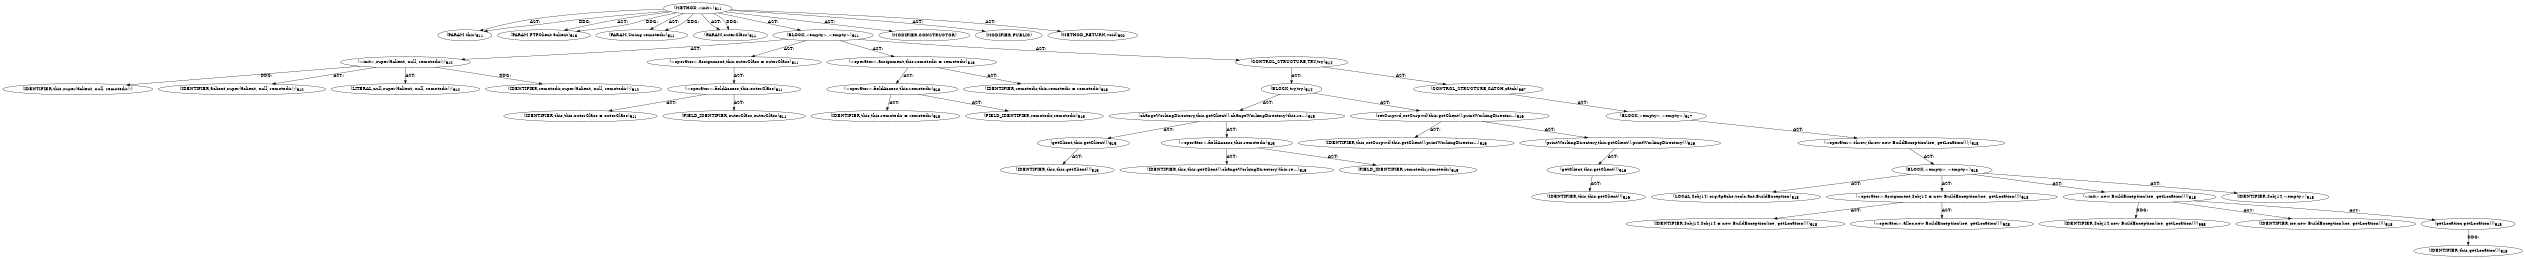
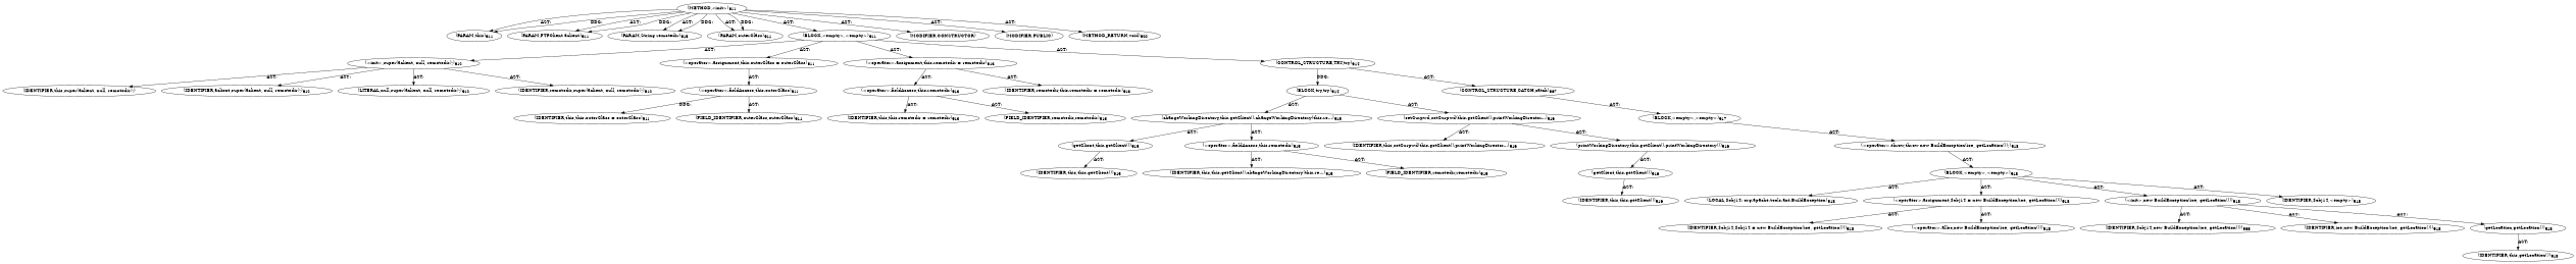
  digraph {
    n1 [label=<(METHOD,&lt;init&gt;)<SUB>911</SUB>>]
    n2 [label=<(PARAM,this)<SUB>911</SUB>>]
-   n3 [label=<(PARAM,FTPClient aclient)<SUB>913</SUB>>]
-   n4 [label=<(PARAM,String remotedir)<SUB>911</SUB>>]
+   n3 [label=<(PARAM,FTPClient aclient)<SUB>911</SUB>>]
+   n4 [label=<(PARAM,String remotedir)<SUB>915</SUB>>]
    n5 [label=<(PARAM,outerClass)<SUB>911</SUB>>]
    n6 [label=<(BLOCK,&lt;empty&gt;,&lt;empty&gt;)<SUB>911</SUB>>]
    n7 [label=<(MODIFIER,CONSTRUCTOR)>]
    n8 [label=<(MODIFIER,PUBLIC)>]
    n9 [label=<(METHOD_RETURN,void)<SUB>920</SUB>>]
    n10 [label=<(&lt;init&gt;,super(aclient, null, remotedir);)<SUB>912</SUB>>]
    n11 [label=<(&lt;operator&gt;.assignment,this.outerClass = outerClass)<SUB>911</SUB>>]
    n12 [label=<(&lt;operator&gt;.assignment,this.remotedir = remotedir)<SUB>913</SUB>>]
    n13 [label=<(CONTROL_STRUCTURE,TRY,try)<SUB>914</SUB>>]
    n14 [label=<(IDENTIFIER,this,super(aclient, null, remotedir);)>]
    n15 [label=<(IDENTIFIER,aclient,super(aclient, null, remotedir);)<SUB>912</SUB>>]
    n16 [label=<(LITERAL,null,super(aclient, null, remotedir);)<SUB>912</SUB>>]
    n17 [label=<(IDENTIFIER,remotedir,super(aclient, null, remotedir);)<SUB>912</SUB>>]
    n18 [label=<(&lt;operator&gt;.fieldAccess,this.outerClass)<SUB>911</SUB>>]
    n19 [label=<(&lt;operator&gt;.fieldAccess,this.remotedir)<SUB>913</SUB>>]
    n20 [label=<(IDENTIFIER,remotedir,this.remotedir = remotedir)<SUB>913</SUB>>]
    n21 [label=<(BLOCK,try,try)<SUB>914</SUB>>]
    n22 [label=<(CONTROL_STRUCTURE,CATCH,catch)<SUB>967</SUB>>]
    n23 [label=<(IDENTIFIER,this,this.outerClass = outerClass)<SUB>911</SUB>>]
    n24 [label=<(FIELD_IDENTIFIER,outerClass,outerClass)<SUB>911</SUB>>]
    n25 [label=<(IDENTIFIER,this,this.remotedir = remotedir)<SUB>913</SUB>>]
    n26 [label=<(FIELD_IDENTIFIER,remotedir,remotedir)<SUB>913</SUB>>]
    n27 [label=<(changeWorkingDirectory,this.getClient().changeWorkingDirectory(this.re...)<SUB>915</SUB>>]
    n28 [label=<(setCurpwd,setCurpwd(this.getClient().printWorkingDirector...)<SUB>916</SUB>>]
    n29 [label=<(BLOCK,&lt;empty&gt;,&lt;empty&gt;)<SUB>917</SUB>>]
    n30 [label=<(getClient,this.getClient())<SUB>915</SUB>>]
    n31 [label=<(&lt;operator&gt;.fieldAccess,this.remotedir)<SUB>915</SUB>>]
    n32 [label=<(IDENTIFIER,this,setCurpwd(this.getClient().printWorkingDirector...)<SUB>916</SUB>>]
    n33 [label=<(printWorkingDirectory,this.getClient().printWorkingDirectory())<SUB>916</SUB>>]
    n34 [label=<(IDENTIFIER,this,this.getClient())<SUB>915</SUB>>]
    n35 [label=<(IDENTIFIER,this,this.getClient().changeWorkingDirectory(this.re...)<SUB>915</SUB>>]
    n36 [label=<(FIELD_IDENTIFIER,remotedir,remotedir)<SUB>915</SUB>>]
    n37 [label=<(getClient,this.getClient())<SUB>916</SUB>>]
    n38 [label=<(IDENTIFIER,this,this.getClient())<SUB>916</SUB>>]
    n39 [label=<(&lt;operator&gt;.throw,throw new BuildException(ioe, getLocation());)<SUB>918</SUB>>]
    n40 [label=<(BLOCK,&lt;empty&gt;,&lt;empty&gt;)<SUB>918</SUB>>]
    n41 [label=<(LOCAL,$obj14: org.apache.tools.ant.BuildException)<SUB>918</SUB>>]
    n42 [label=<(&lt;operator&gt;.assignment,$obj14 = new BuildException(ioe, getLocation()))<SUB>918</SUB>>]
    n43 [label=<(&lt;init&gt;,new BuildException(ioe, getLocation()))<SUB>918</SUB>>]
    n44 [label=<(IDENTIFIER,$obj14,&lt;empty&gt;)<SUB>918</SUB>>]
    n45 [label=<(IDENTIFIER,$obj14,$obj14 = new BuildException(ioe, getLocation()))<SUB>918</SUB>>]
-   n46 [label=<(&lt;operator&gt;.alloc,new BuildException(ioe, getLocation()))<SUB>928</SUB>>]
+   n46 [label=<(&lt;operator&gt;.alloc,new BuildException(ioe, getLocation()))<SUB>918</SUB>>]
    n47 [label=<(IDENTIFIER,$obj14,new BuildException(ioe, getLocation()))<SUB>968</SUB>>]
    n48 [label=<(IDENTIFIER,ioe,new BuildException(ioe, getLocation()))<SUB>918</SUB>>]
    n49 [label=<(getLocation,getLocation())<SUB>918</SUB>>]
    n50 [label=<(IDENTIFIER,this,getLocation())<SUB>918</SUB>>]
    n1 -> n2 [label="AST: "]
    n1 -> n2 [label="DDG: "]
    n1 -> n3 [label="AST: "]
    n1 -> n3 [label="DDG: "]
    n1 -> n4 [label="AST: "]
    n1 -> n4 [label="DDG: "]
    n1 -> n5 [label="AST: "]
    n1 -> n5 [label="DDG: "]
    n1 -> n6 [label="AST: "]
    n1 -> n7 [label="AST: "]
    n1 -> n8 [label="AST: "]
    n1 -> n9 [label="AST: "]
    n6 -> n10 [label="AST: "]
    n6 -> n11 [label="AST: "]
    n6 -> n12 [label="AST: "]
    n6 -> n13 [label="AST: "]
-   n10 -> n14 [label="DDG: "]
+   n10 -> n14 [label="AST: "]
    n10 -> n15 [label="AST: "]
    n10 -> n16 [label="AST: "]
-   n10 -> n17 [label="DDG: "]
+   n10 -> n17 [label="AST: "]
    n11 -> n18 [label="AST: "]
    n12 -> n19 [label="AST: "]
    n12 -> n20 [label="AST: "]
-   n13 -> n21 [label="AST: "]
+   n13 -> n21 [label="DDG: "]
    n13 -> n22 [label="AST: "]
-   n18 -> n23 [label="AST: "]
+   n18 -> n23 [label="DDG: "]
    n18 -> n24 [label="AST: "]
    n19 -> n25 [label="AST: "]
    n19 -> n26 [label="AST: "]
    n21 -> n27 [label="AST: "]
    n21 -> n28 [label="AST: "]
    n22 -> n29 [label="AST: "]
    n27 -> n30 [label="AST: "]
    n27 -> n31 [label="AST: "]
    n28 -> n32 [label="AST: "]
    n28 -> n33 [label="AST: "]
    n29 -> n39 [label="AST: "]
    n30 -> n34 [label="AST: "]
    n31 -> n35 [label="AST: "]
    n31 -> n36 [label="AST: "]
    n33 -> n37 [label="AST: "]
    n37 -> n38 [label="AST: "]
    n39 -> n40 [label="AST: "]
    n40 -> n41 [label="AST: "]
    n40 -> n42 [label="AST: "]
    n40 -> n43 [label="AST: "]
    n40 -> n44 [label="AST: "]
    n42 -> n45 [label="AST: "]
    n42 -> n46 [label="AST: "]
-   n43 -> n47 [label="DDG: "]
+   n43 -> n47 [label="AST: "]
    n43 -> n48 [label="AST: "]
    n43 -> n49 [label="AST: "]
-   n49 -> n50 [label="DDG: "]
+   n49 -> n50 [label="AST: "]
  }
